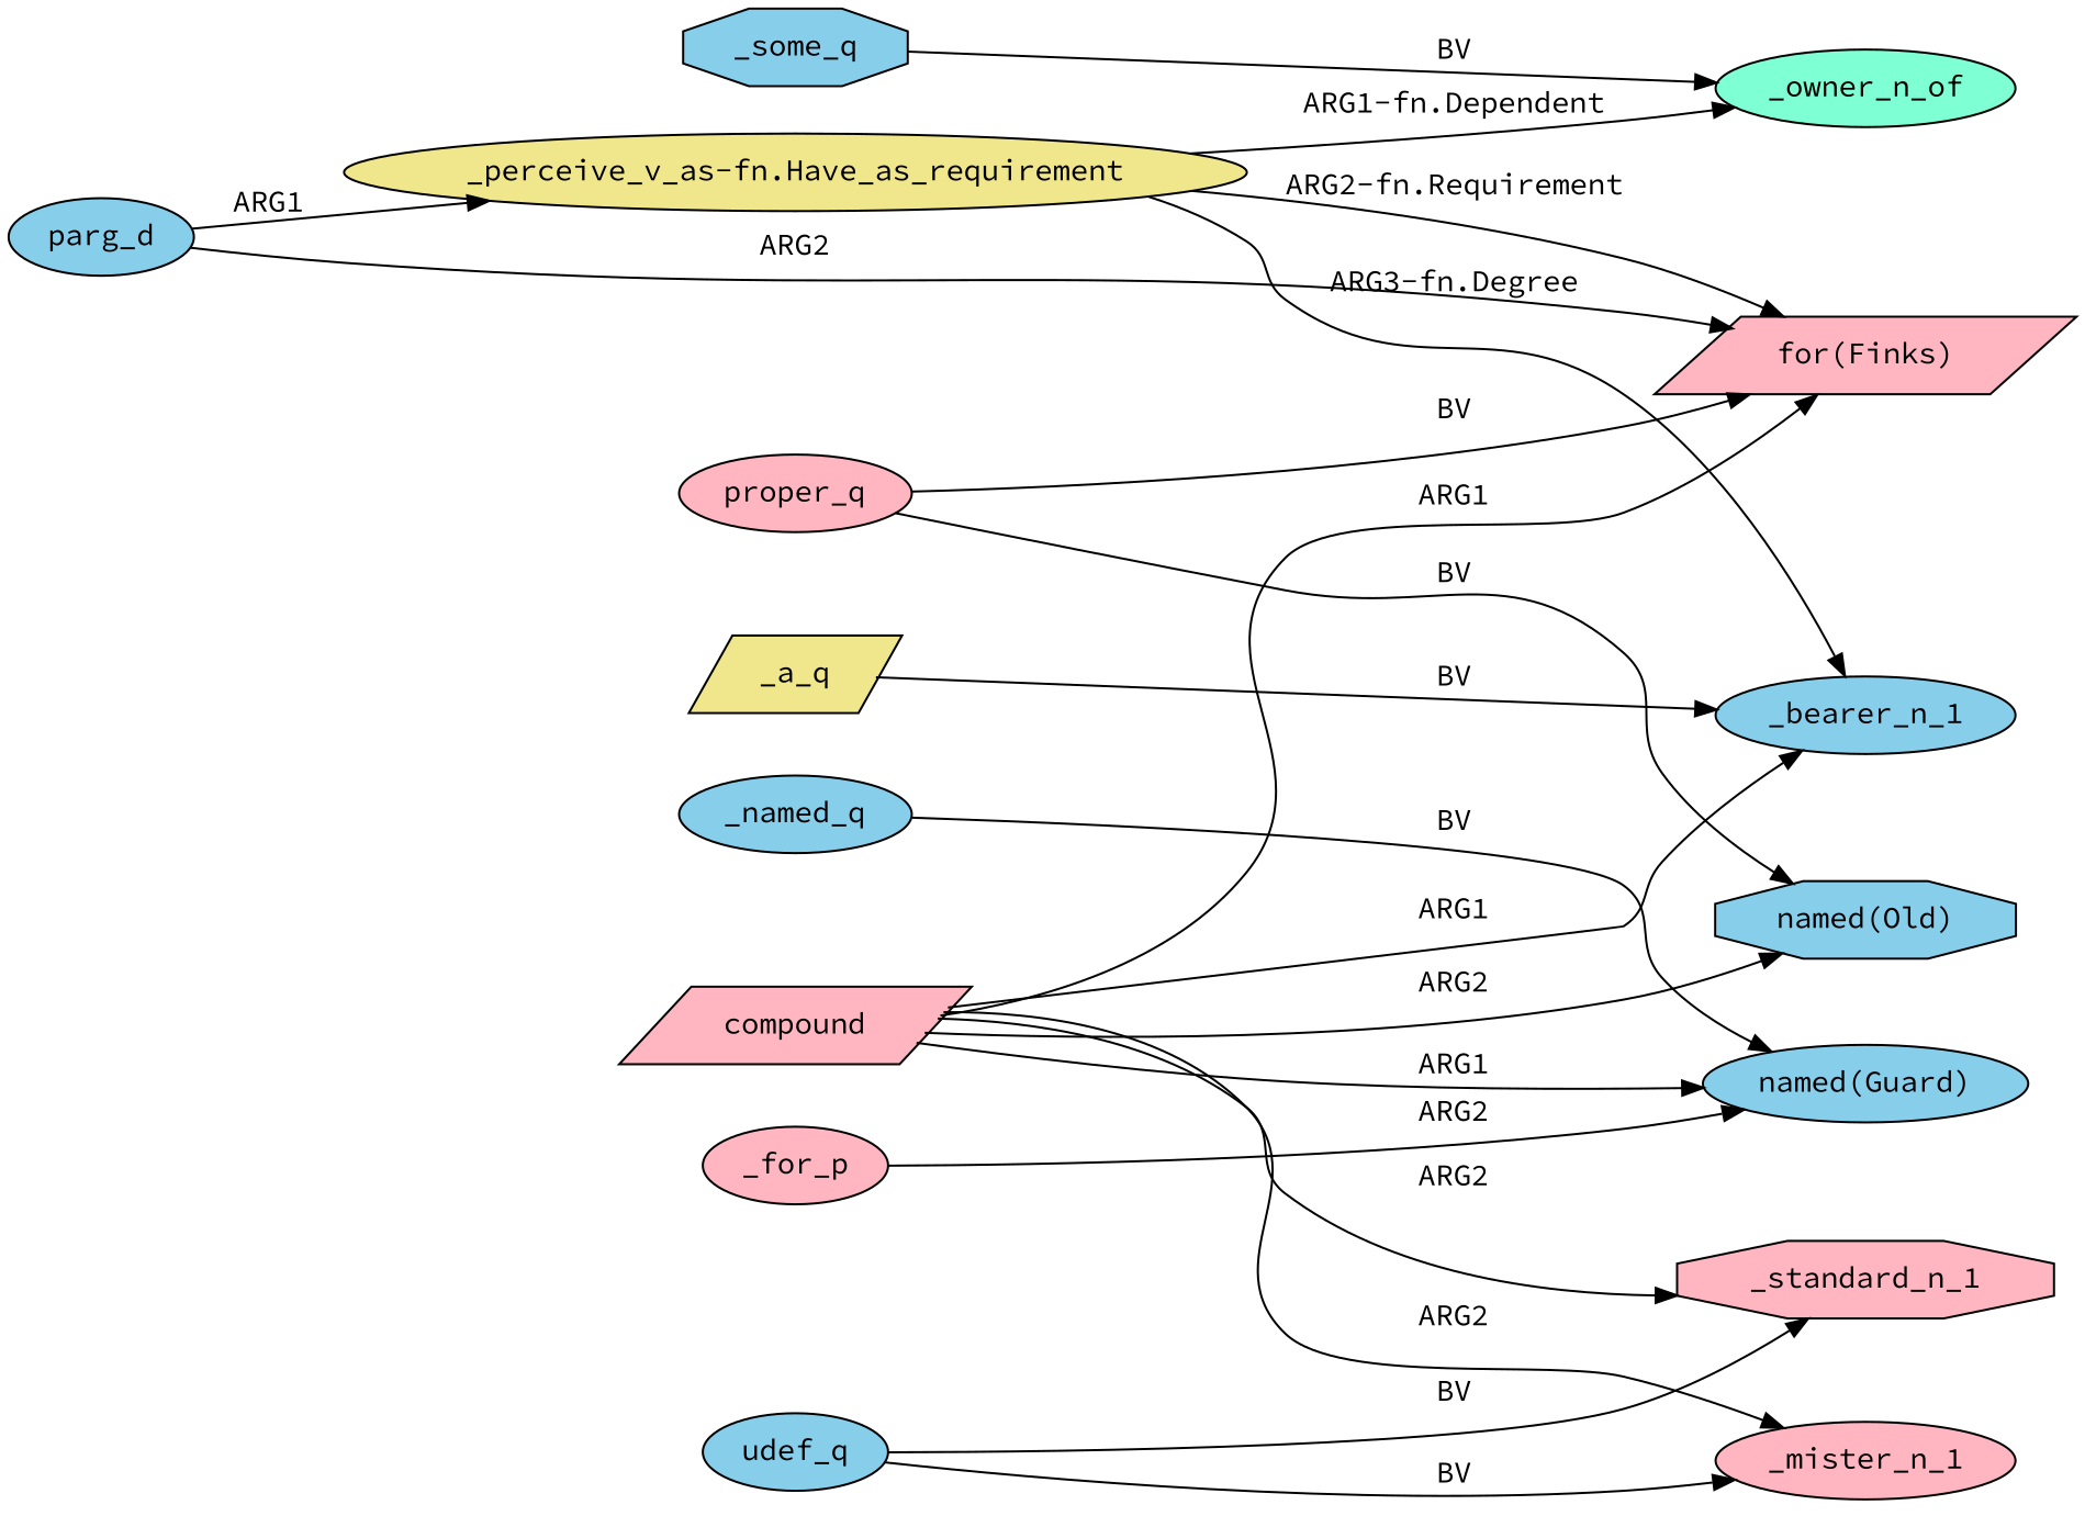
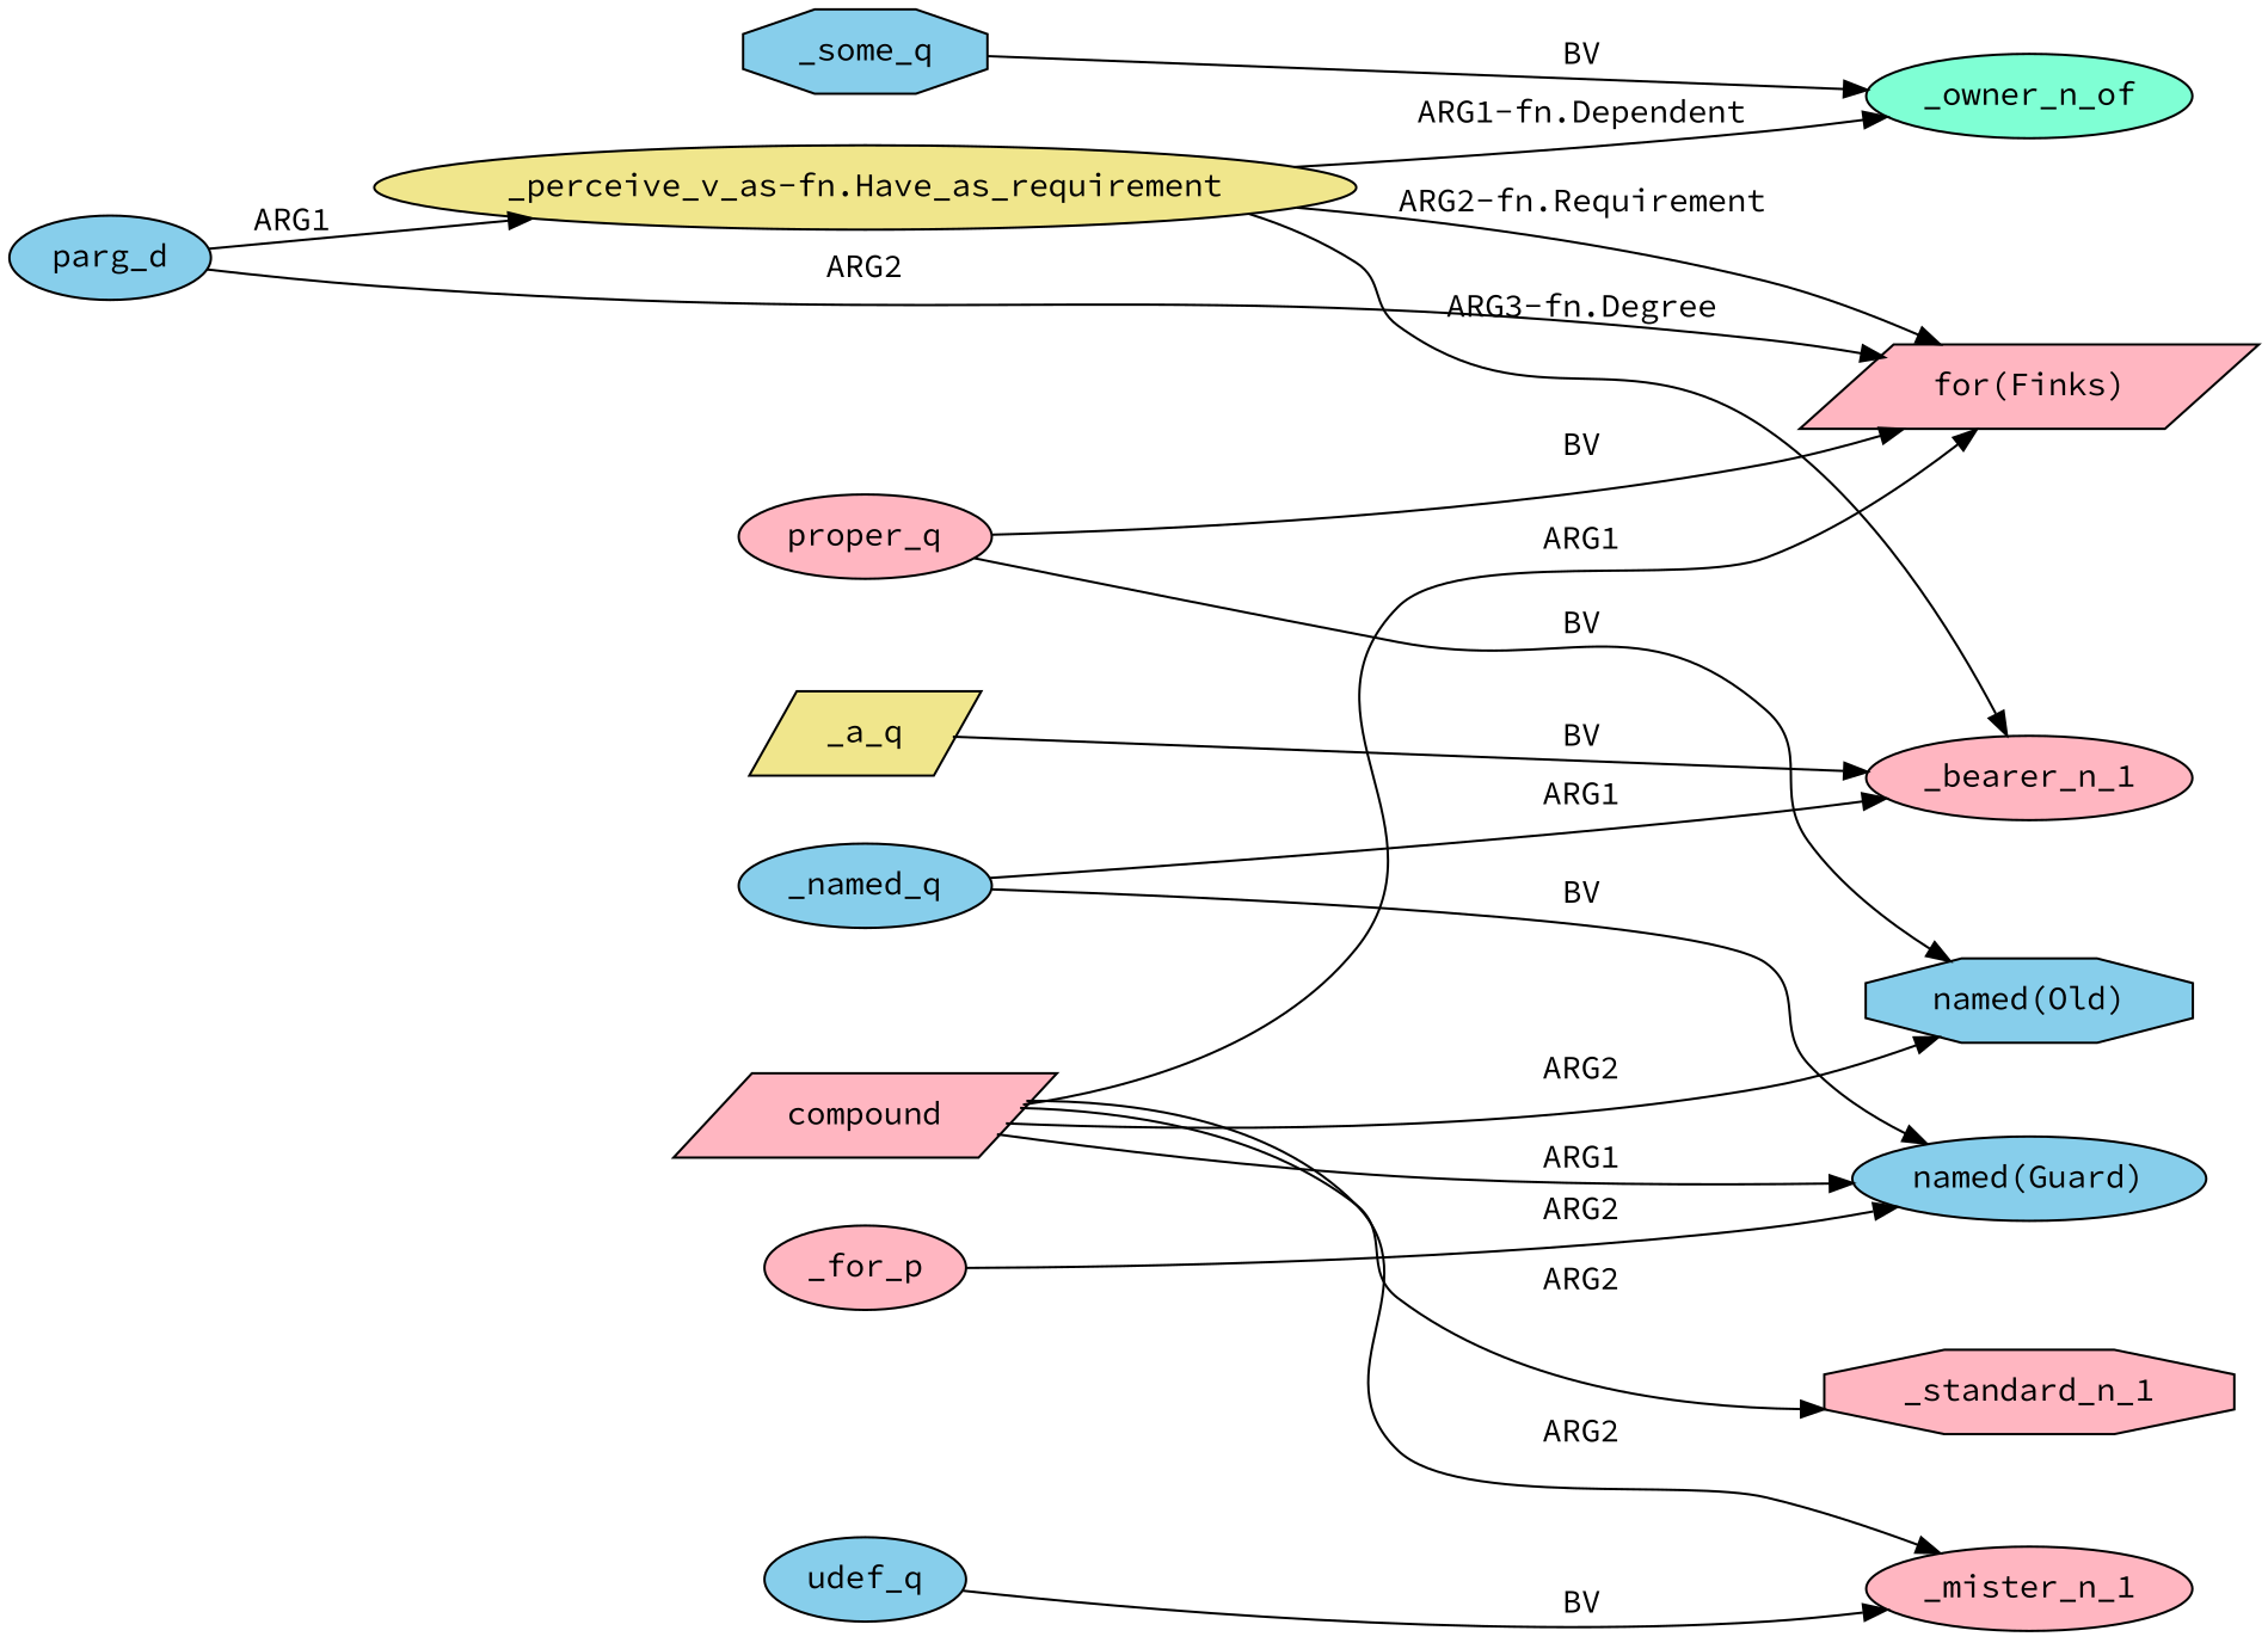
  digraph {
    fontname="Source Code Pro"
    rankdir=LR
    node [fillcolor=skyblue fontname="Source Code Pro" shape=ellipse style=filled]
    edge [fontname="Source Code Pro"]
    "_perceive_v_as-fn.Have_as_requirement" [fillcolor=khaki]
    _owner_n_of [fillcolor=aquamarine]
    n3 [fillcolor=lightpink label="for(Finks)" shape=parallelogram]
-   _bearer_n_1
+   _bearer_n_1 [fillcolor=lightpink]
    compound [fillcolor=lightpink shape=parallelogram]
    _mister_n_1 [fillcolor=lightpink]
    "named(Guard)"
    _standard_n_1 [fillcolor=lightpink shape=octagon]
    "named(Old)" [shape=octagon]
    proper_q [fillcolor=lightpink]
    _for_p [fillcolor=lightpink]
    udef_q
    parg_d
    _a_q [fillcolor=khaki shape=parallelogram]
    _some_q [shape=octagon]
    n16 [label=_named_q]
    "_perceive_v_as-fn.Have_as_requirement" -> _owner_n_of [label="ARG1-fn.Dependent"]
    "_perceive_v_as-fn.Have_as_requirement" -> n3 [label="ARG2-fn.Requirement"]
    "_perceive_v_as-fn.Have_as_requirement" -> _bearer_n_1 [label="ARG3-fn.Degree"]
    compound -> n3 [label=ARG1]
-   compound -> _bearer_n_1 [label=ARG1]
+   n16 -> _bearer_n_1 [label=ARG1]
    compound -> _mister_n_1 [label=ARG2]
    compound -> "named(Guard)" [label=ARG1]
    compound -> _standard_n_1 [label=ARG2]
    compound -> "named(Old)" [label=ARG2]
    proper_q -> n3 [label=BV]
    proper_q -> "named(Old)" [label=BV]
    _for_p -> "named(Guard)" [label=ARG2]
    udef_q -> _mister_n_1 [label=BV]
-   udef_q -> _standard_n_1 [label=BV]
    parg_d -> "_perceive_v_as-fn.Have_as_requirement" [label=ARG1]
    parg_d -> n3 [label=ARG2]
    _a_q -> _bearer_n_1 [label=BV]
    _some_q -> _owner_n_of [label=BV]
    n16 -> "named(Guard)" [label=BV]
  }
